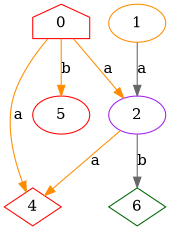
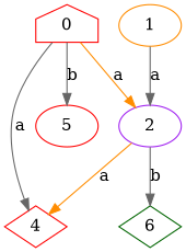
  strict digraph {
    node [color=red shape=ellipse]
    edge [color=darkorange]
    2 [color=purple]
    4 [shape=diamond]
    6 [color=darkgreen shape=diamond]
    0 [shape=house]
    5
    1 [color=darkorange]
    2 -> 4 [label=a]
    2 -> 6 [color=gray40 label=b]
    0 -> 2 [label=a]
-   0 -> 4 [label=a]
-   0 -> 5 [label=b]
+   0 -> 4 [color=gray40 label=a]
+   0 -> 5 [color=gray40 label=b]
    1 -> 2 [color=gray40 label=a]
  }
